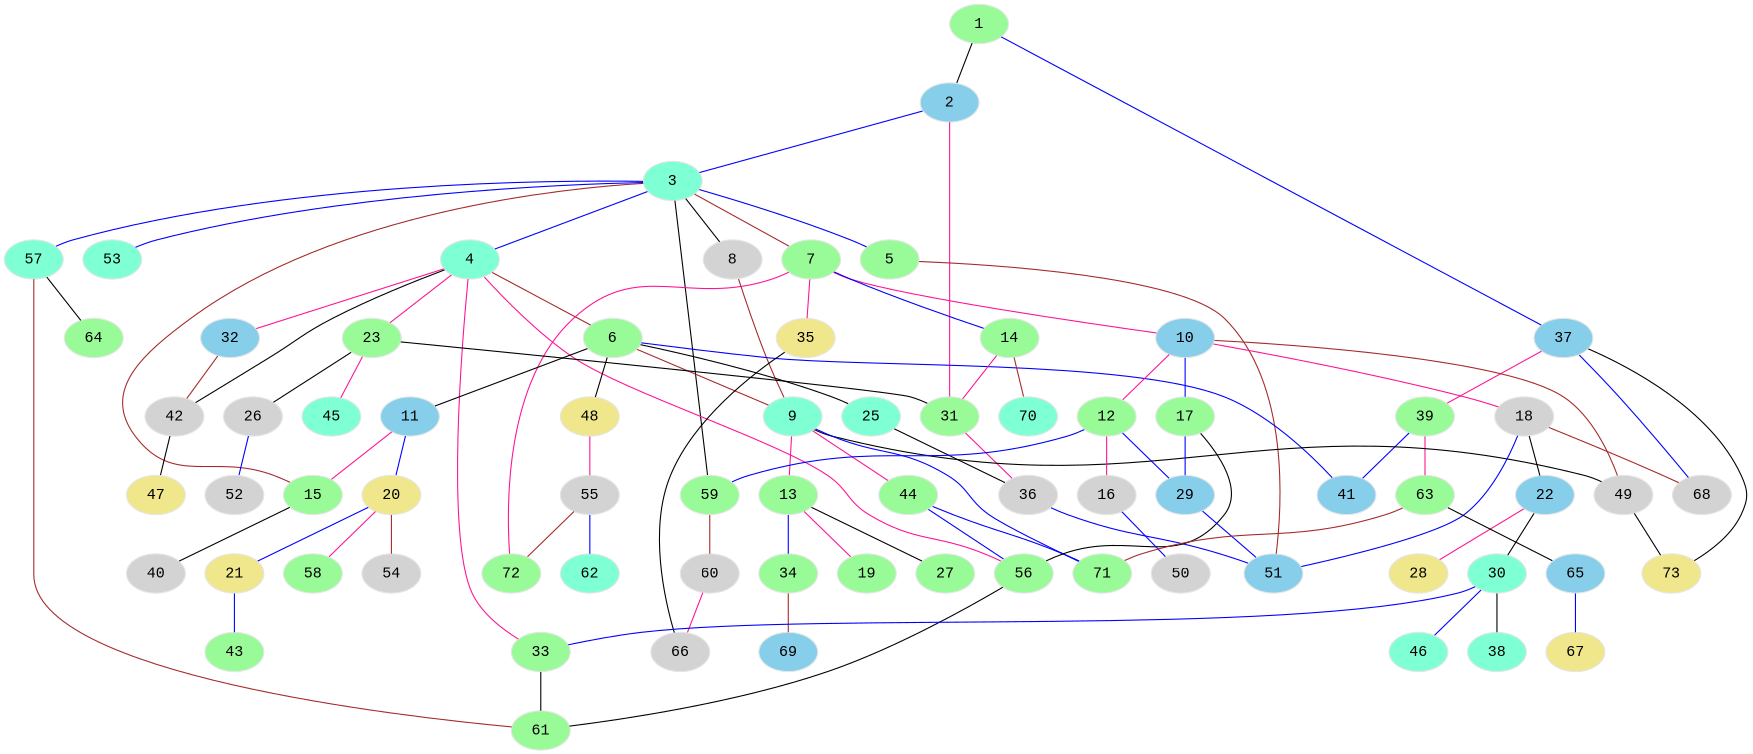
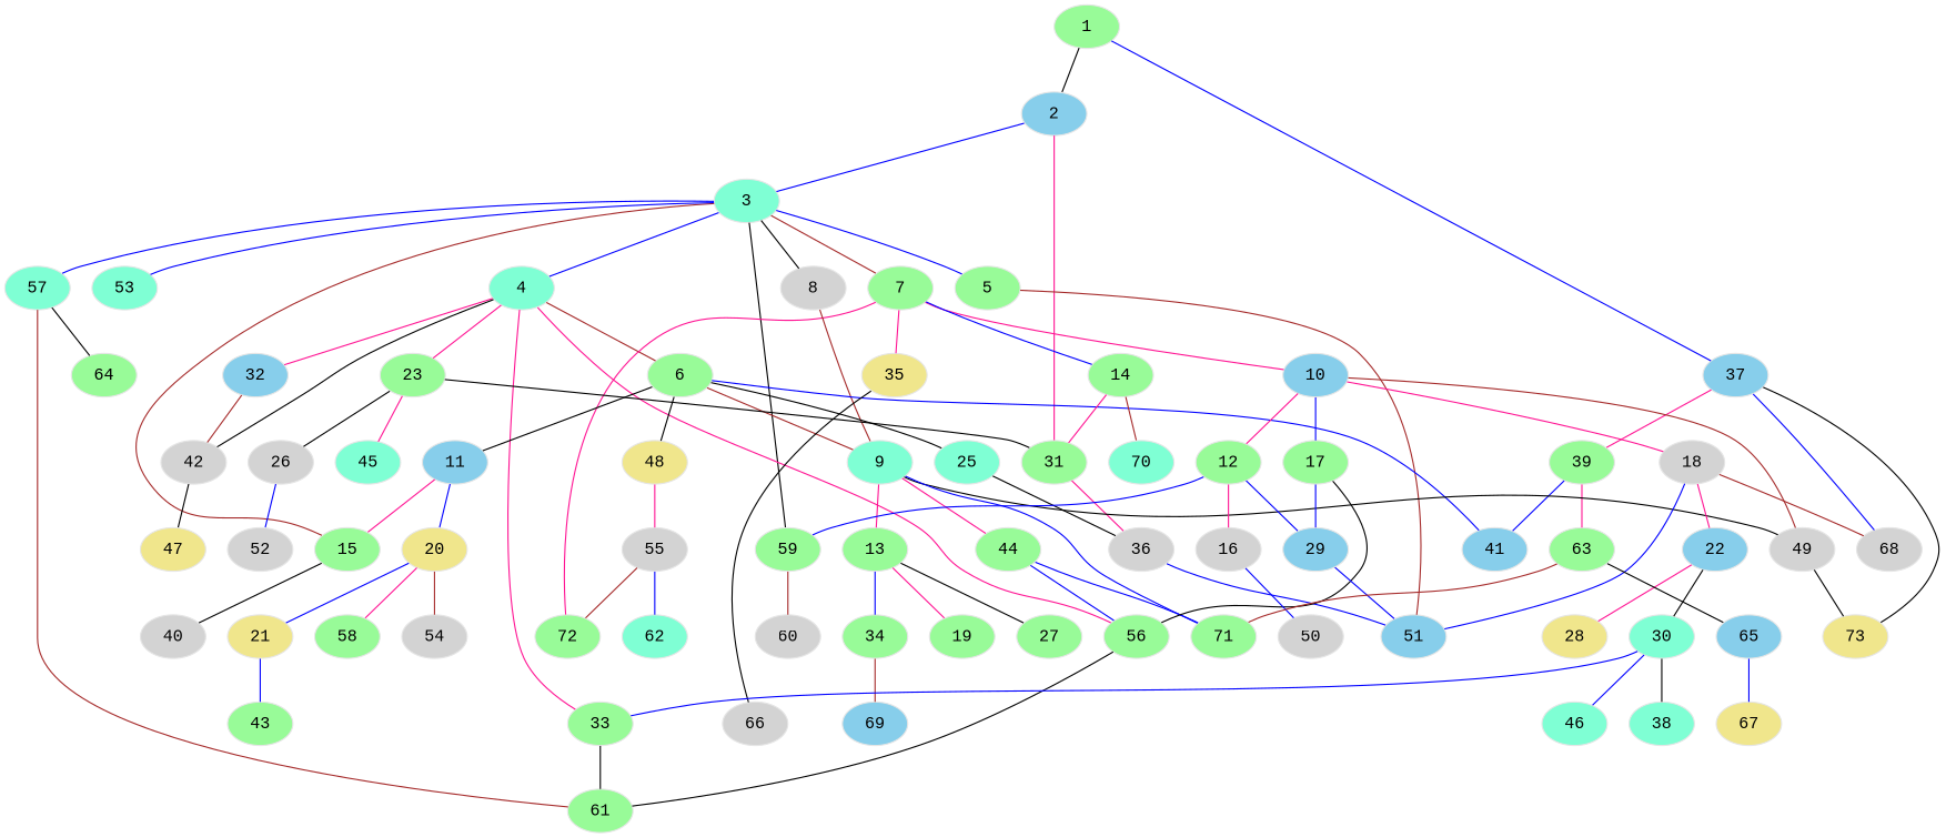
  graph {
    fontname="Liberation Mono"
    node [color=gray90 fillcolor=palegreen fontname="Liberation Mono" style=filled]
    edge [color=blue fontname="Liberation Mono"]
    2 [fillcolor=skyblue]
    1
    37 [fillcolor=skyblue]
    3 [fillcolor=aquamarine]
    31
    68 [fillcolor=lightgrey]
    39
    73 [fillcolor=khaki]
    4 [fillcolor=aquamarine]
    5
    7
    8 [fillcolor=lightgrey]
    15
    53 [fillcolor=aquamarine]
    57 [fillcolor=aquamarine]
    59
    36 [fillcolor=lightgrey]
    6
    23
    32 [fillcolor=skyblue]
    33
    42 [fillcolor=lightgrey]
    56
    51 [fillcolor=skyblue]
    10 [fillcolor=skyblue]
    14
    35 [fillcolor=khaki]
    72
    9 [fillcolor=aquamarine]
    40 [fillcolor=lightgrey]
    61
    64
    60 [fillcolor=lightgrey]
    11 [fillcolor=skyblue]
    25 [fillcolor=aquamarine]
    41 [fillcolor=skyblue]
    48 [fillcolor=khaki]
    26 [fillcolor=lightgrey]
    45 [fillcolor=aquamarine]
    47 [fillcolor=khaki]
    13
    44
    49 [fillcolor=lightgrey]
    71
    20 [fillcolor=khaki]
    55 [fillcolor=lightgrey]
    12
    17
    18 [fillcolor=lightgrey]
    70 [fillcolor=aquamarine]
    66 [fillcolor=lightgrey]
    19
    27
    34
    16 [fillcolor=lightgrey]
    29 [fillcolor=skyblue]
    22 [fillcolor=skyblue]
    58
    21 [fillcolor=khaki]
    54 [fillcolor=lightgrey]
    50 [fillcolor=lightgrey]
    69 [fillcolor=skyblue]
    28 [fillcolor=khaki]
    30 [fillcolor=aquamarine]
    43
    38 [fillcolor=aquamarine]
    46 [fillcolor=aquamarine]
    52 [fillcolor=lightgrey]
    63
    65 [fillcolor=skyblue]
    62 [fillcolor=aquamarine]
    67 [fillcolor=khaki]
    2 -- 3
    2 -- 31 [color=deeppink]
    1 -- 2 [color=black]
    1 -- 37
    37 -- 68
    37 -- 39 [color=deeppink]
    37 -- 73 [color=black]
    3 -- 4
    3 -- 5
    3 -- 7 [color=brown]
    3 -- 8 [color=black]
    3 -- 15 [color=brown]
    3 -- 53
    3 -- 57
    3 -- 59 [color=black]
    31 -- 36 [color=deeppink]
    39 -- 41
    39 -- 63 [color=deeppink]
    4 -- 6 [color=brown]
    4 -- 23 [color=deeppink]
    4 -- 32 [color=deeppink]
    4 -- 33 [color=deeppink]
    4 -- 42 [color=black]
    4 -- 56 [color=deeppink]
    5 -- 51 [color=brown]
    7 -- 10 [color=deeppink]
    7 -- 14
    7 -- 35 [color=deeppink]
    7 -- 72 [color=deeppink]
    8 -- 9 [color=brown]
    15 -- 40 [color=black]
    57 -- 61 [color=brown]
    57 -- 64 [color=black]
    59 -- 60 [color=brown]
    36 -- 51
    6 -- 9 [color=brown]
    6 -- 11 [color=black]
    6 -- 25 [color=black]
    6 -- 41
    6 -- 48 [color=black]
    23 -- 31 [color=black]
    23 -- 26 [color=black]
    23 -- 45 [color=deeppink]
    32 -- 42 [color=brown]
    33 -- 61 [color=black]
    42 -- 47 [color=black]
    56 -- 61 [color=black]
    10 -- 49 [color=brown]
    10 -- 12 [color=deeppink]
    10 -- 17
    10 -- 18 [color=deeppink]
    14 -- 31 [color=deeppink]
    14 -- 70 [color=brown]
    35 -- 66 [color=black]
    9 -- 13 [color=deeppink]
    9 -- 44 [color=deeppink]
    9 -- 49 [color=black]
    9 -- 71
-   60 -- 66 [color=deeppink]
    11 -- 15 [color=deeppink]
    11 -- 20
    25 -- 36 [color=black]
    48 -- 55 [color=deeppink]
    26 -- 52
    13 -- 19 [color=deeppink]
    13 -- 27 [color=black]
    13 -- 34
    44 -- 56
    44 -- 71
    49 -- 73 [color=black]
    20 -- 58 [color=deeppink]
    20 -- 21
    20 -- 54 [color=brown]
    55 -- 72 [color=brown]
    55 -- 62
    12 -- 59
    12 -- 16 [color=deeppink]
    12 -- 29
    17 -- 56 [color=black]
    17 -- 29
    18 -- 68 [color=brown]
    18 -- 51
-   18 -- 22 [color=black]
+   18 -- 22 [color=deeppink]
    34 -- 69 [color=brown]
    16 -- 50
    29 -- 51
    22 -- 28 [color=deeppink]
    22 -- 30 [color=black]
    21 -- 43
    30 -- 33
    30 -- 38 [color=black]
    30 -- 46
    63 -- 71 [color=brown]
    63 -- 65 [color=black]
    65 -- 67
  }
